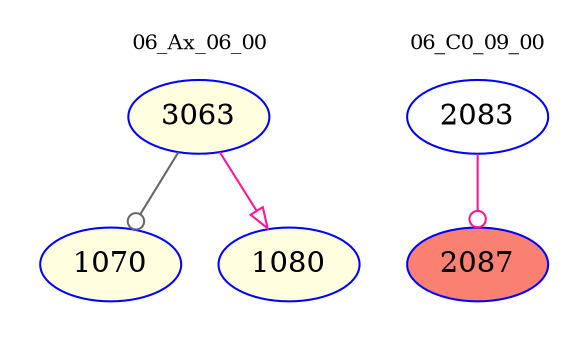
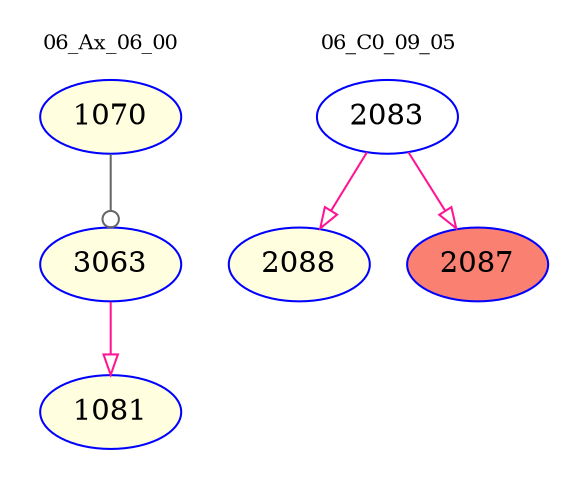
  digraph {
    node [color=blue fillcolor=lightyellow style=filled]
    edge [arrowhead=odot color=deeppink]
    n1 [label=3063]
    n2 [label=1070]
-   n3 [label=1080]
+   n3 [label=1081]
    n4 [fillcolor=white label=2083]
+   n5 [label=2088]
    n6 [fillcolor=salmon label=2087]
    subgraph cluster_1 {
      color=white
      fontsize=10
      label="06_Ax_06_00"
      n1
      n2
      n3
    }
    subgraph cluster_2 {
      color=white
      fontsize=10
-     label="06_C0_09_00"
+     label="06_C0_09_05"
      n4
+     n5
      n6
    }
-   n1 -> n2 [color=gray40]
+   n2 -> n1 [color=gray40]
    n1 -> n3 [arrowhead=onormal]
-   n4 -> n6
+   n4 -> n5 [arrowhead=onormal]
+   n4 -> n6 [arrowhead=onormal]
  }
